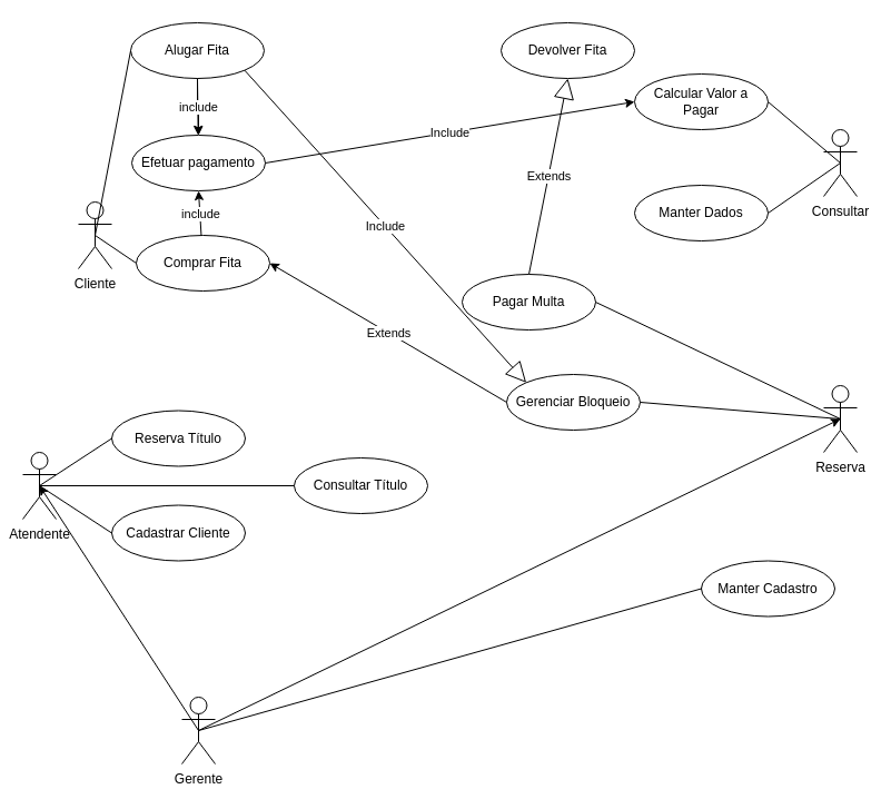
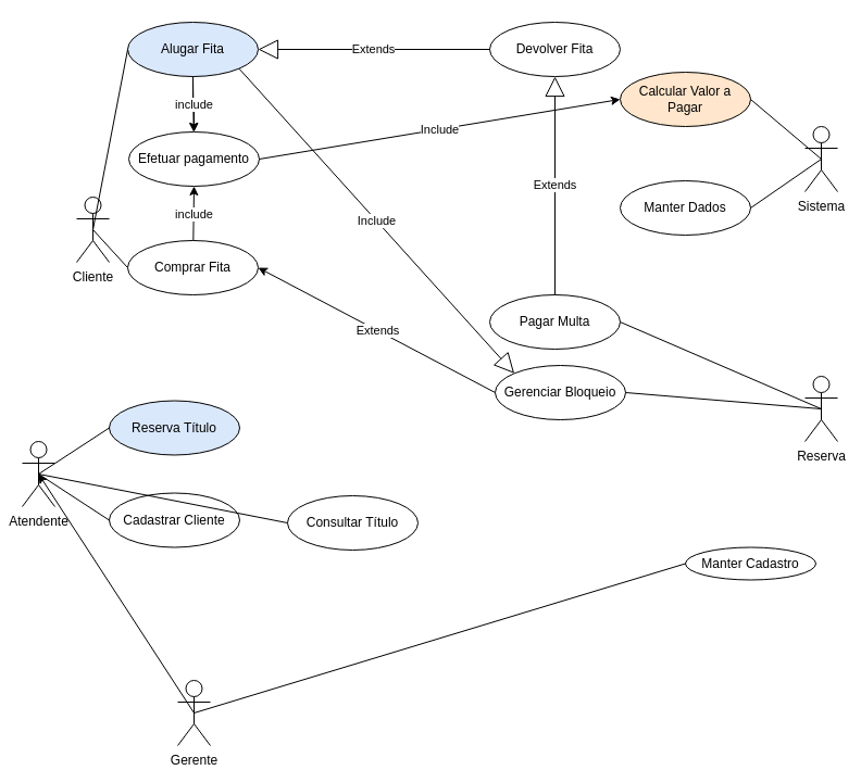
  <mxCell id="0" />
  <mxCell id="1" parent="0" />
  <mxCell id="2" value="Cliente" style="shape=umlActor;verticalLabelPosition=bottom;verticalAlign=top;html=1;outlineConnect=0;" parent="1" vertex="1"><mxGeometry x="70" y="181" width="30" height="60" as="geometry" /></mxCell>
- <mxCell id="3" value="Consultar" style="shape=umlActor;verticalLabelPosition=bottom;verticalAlign=top;html=1;outlineConnect=0;" parent="1" vertex="1"><mxGeometry x="740" y="116" width="30" height="60" as="geometry" /></mxCell>
+ <mxCell id="3" value="Sistema" style="shape=umlActor;verticalLabelPosition=bottom;verticalAlign=top;html=1;outlineConnect=0;" parent="1" vertex="1"><mxGeometry x="740" y="116" width="30" height="60" as="geometry" /></mxCell>
  <mxCell id="4" value="Gerente" style="shape=umlActor;verticalLabelPosition=bottom;verticalAlign=top;html=1;outlineConnect=0;" parent="1" vertex="1"><mxGeometry x="163" y="626" width="30" height="60" as="geometry" /></mxCell>
  <mxCell id="5" value="Atendente" style="shape=umlActor;verticalLabelPosition=bottom;verticalAlign=top;html=1;outlineConnect=0;" parent="1" vertex="1"><mxGeometry x="20" y="406" width="30" height="60" as="geometry" /></mxCell>
  <mxCell id="6" value="Reserva" style="shape=umlActor;verticalLabelPosition=bottom;verticalAlign=top;html=1;outlineConnect=0;" parent="1" vertex="1"><mxGeometry x="740" y="346" width="30" height="60" as="geometry" /></mxCell>
  <mxCell id="7" value="" style="edgeStyle=orthogonalEdgeStyle;rounded=0;orthogonalLoop=1;jettySize=auto;html=1;" edge="1" parent="1" source="8" target="20"><mxGeometry relative="1" as="geometry" /></mxCell>
- <mxCell id="8" value="Alugar Fita" style="ellipse;whiteSpace=wrap;html=1;" parent="1" vertex="1"><mxGeometry x="117" y="20" width="120" height="50" as="geometry" /></mxCell>
+ <mxCell id="8" value="Alugar Fita" style="ellipse;whiteSpace=wrap;html=1;fillColor=#dae8fc;" parent="1" vertex="1"><mxGeometry x="117" y="20" width="120" height="50" as="geometry" /></mxCell>
  <mxCell id="9" value="Devolver Fita" style="ellipse;whiteSpace=wrap;html=1;" parent="1" vertex="1"><mxGeometry x="450" y="20" width="120" height="50" as="geometry" /></mxCell>
- <mxCell id="10" value="Comprar Fita" style="ellipse;whiteSpace=wrap;html=1;" parent="1" vertex="1"><mxGeometry x="122" y="211" width="120" height="50" as="geometry" /></mxCell>
+ <mxCell id="10" value="Comprar Fita" style="ellipse;whiteSpace=wrap;html=1;" parent="1" vertex="1"><mxGeometry x="117" y="221" width="120" height="50" as="geometry" /></mxCell>
  <mxCell id="11" value="" style="endArrow=none;html=1;rounded=0;exitX=0.5;exitY=0.5;exitDx=0;exitDy=0;exitPerimeter=0;entryX=0;entryY=0.5;entryDx=0;entryDy=0;" parent="1" source="2" target="8" edge="1"><mxGeometry width="50" height="50" relative="1" as="geometry"><mxPoint x="270" y="416" as="sourcePoint" /><mxPoint x="320" y="366" as="targetPoint" /></mxGeometry></mxCell>
  <mxCell id="12" value="" style="endArrow=none;html=1;rounded=0;exitX=0.5;exitY=0.5;exitDx=0;exitDy=0;exitPerimeter=0;entryX=0;entryY=0.5;entryDx=0;entryDy=0;" parent="1" source="2" target="10" edge="1"><mxGeometry width="50" height="50" relative="1" as="geometry"><mxPoint x="270" y="416" as="sourcePoint" /><mxPoint x="320" y="366" as="targetPoint" /></mxGeometry></mxCell>
- <mxCell id="14" value="Pagar Multa" style="ellipse;whiteSpace=wrap;html=1;" parent="1" vertex="1"><mxGeometry x="415" y="246" width="120" height="50" as="geometry" /></mxCell>
+ <mxCell id="13" value="Extends" style="endArrow=block;endSize=16;endFill=0;html=1;rounded=0;exitX=0;exitY=0.5;exitDx=0;exitDy=0;entryX=1;entryY=0.5;entryDx=0;entryDy=0;" parent="1" source="9" target="8" edge="1"><mxGeometry width="160" relative="1" as="geometry"><mxPoint x="300" y="386" as="sourcePoint" /><mxPoint x="460" y="386" as="targetPoint" /></mxGeometry></mxCell>
+ <mxCell id="14" value="Pagar Multa" style="ellipse;whiteSpace=wrap;html=1;" parent="1" vertex="1"><mxGeometry x="450" y="271" width="120" height="50" as="geometry" /></mxCell>
  <mxCell id="15" value="Gerenciar Bloqueio" style="ellipse;whiteSpace=wrap;html=1;" parent="1" vertex="1"><mxGeometry x="455" y="336" width="120" height="50" as="geometry" /></mxCell>
  <mxCell id="16" value="" style="endArrow=none;html=1;rounded=0;entryX=1;entryY=0.5;entryDx=0;entryDy=0;exitX=0.5;exitY=0.5;exitDx=0;exitDy=0;exitPerimeter=0;" parent="1" source="6" target="14" edge="1"><mxGeometry width="50" height="50" relative="1" as="geometry"><mxPoint x="420" y="416" as="sourcePoint" /><mxPoint x="470" y="366" as="targetPoint" /></mxGeometry></mxCell>
  <mxCell id="17" value="" style="endArrow=none;html=1;rounded=0;entryX=1;entryY=0.5;entryDx=0;entryDy=0;exitX=0.5;exitY=0.5;exitDx=0;exitDy=0;exitPerimeter=0;" parent="1" source="6" target="15" edge="1"><mxGeometry width="50" height="50" relative="1" as="geometry"><mxPoint x="755" y="386" as="sourcePoint" /><mxPoint x="680" y="331" as="targetPoint" /></mxGeometry></mxCell>
  <mxCell id="18" value="Extends" style="endArrow=block;endSize=16;endFill=0;html=1;rounded=0;entryX=0.5;entryY=1;entryDx=0;entryDy=0;exitX=0.5;exitY=0;exitDx=0;exitDy=0;" parent="1" source="14" target="9" edge="1"><mxGeometry width="160" relative="1" as="geometry"><mxPoint x="300" y="396" as="sourcePoint" /><mxPoint x="460" y="396" as="targetPoint" /></mxGeometry></mxCell>
  <mxCell id="19" value="Include" style="endArrow=block;endSize=16;endFill=0;html=1;rounded=0;entryX=0;entryY=0;entryDx=0;entryDy=0;exitX=1;exitY=1;exitDx=0;exitDy=0;" parent="1" source="8" target="15" edge="1"><mxGeometry width="160" relative="1" as="geometry"><mxPoint x="300" y="396" as="sourcePoint" /><mxPoint x="460" y="396" as="targetPoint" /></mxGeometry></mxCell>
  <mxCell id="20" value="Efetuar pagamento" style="ellipse;whiteSpace=wrap;html=1;" parent="1" vertex="1"><mxGeometry x="118" y="121" width="120" height="50" as="geometry" /></mxCell>
  <mxCell id="21" value="" style="endArrow=classic;html=1;rounded=0;entryX=0.5;entryY=1;entryDx=0;entryDy=0;" edge="1" parent="1" source="10" target="20"><mxGeometry relative="1" as="geometry"><mxPoint x="290" y="396" as="sourcePoint" /><mxPoint x="390" y="396" as="targetPoint" /></mxGeometry></mxCell>
  <mxCell id="22" value="include" style="edgeLabel;resizable=0;html=1;;align=center;verticalAlign=middle;" connectable="0" vertex="1" parent="21"><mxGeometry relative="1" as="geometry" /></mxCell>
  <mxCell id="23" value="" style="endArrow=classic;html=1;rounded=0;exitX=0.5;exitY=1;exitDx=0;exitDy=0;" edge="1" parent="1" source="8" target="20"><mxGeometry relative="1" as="geometry"><mxPoint x="290" y="396" as="sourcePoint" /><mxPoint x="390" y="396" as="targetPoint" /></mxGeometry></mxCell>
  <mxCell id="24" value="include" style="edgeLabel;resizable=0;html=1;;align=center;verticalAlign=middle;" connectable="0" vertex="1" parent="23"><mxGeometry relative="1" as="geometry" /></mxCell>
- <mxCell id="25" value="Calcular Valor a Pagar" style="ellipse;whiteSpace=wrap;html=1;" vertex="1" parent="1"><mxGeometry x="570" y="66" width="120" height="50" as="geometry" /></mxCell>
+ <mxCell id="25" value="Calcular Valor a Pagar" style="ellipse;whiteSpace=wrap;html=1;fillColor=#ffe6cc;" vertex="1" parent="1"><mxGeometry x="570" y="66" width="120" height="50" as="geometry" /></mxCell>
  <mxCell id="26" value="" style="endArrow=none;html=1;rounded=0;entryX=1;entryY=0.5;entryDx=0;entryDy=0;exitX=0.5;exitY=0.5;exitDx=0;exitDy=0;exitPerimeter=0;" edge="1" parent="1" source="3" target="25"><mxGeometry width="50" height="50" relative="1" as="geometry"><mxPoint x="220" y="251" as="sourcePoint" /><mxPoint x="270" y="201" as="targetPoint" /></mxGeometry></mxCell>
  <mxCell id="27" value="" style="endArrow=classic;html=1;rounded=0;exitX=0;exitY=0.5;exitDx=0;exitDy=0;entryX=1;entryY=0.5;entryDx=0;entryDy=0;" edge="1" parent="1" source="15" target="10"><mxGeometry relative="1" as="geometry"><mxPoint x="384" y="296" as="sourcePoint" /><mxPoint x="234" y="256" as="targetPoint" /></mxGeometry></mxCell>
  <mxCell id="28" value="Extends" style="edgeLabel;resizable=0;html=1;;align=center;verticalAlign=middle;" connectable="0" vertex="1" parent="27"><mxGeometry relative="1" as="geometry" /></mxCell>
- <mxCell id="29" value="Consultar Título" style="ellipse;whiteSpace=wrap;html=1;" vertex="1" parent="1"><mxGeometry x="264" y="411" width="120" height="50" as="geometry" /></mxCell>
+ <mxCell id="29" value="Consultar Título" style="ellipse;whiteSpace=wrap;html=1;" vertex="1" parent="1"><mxGeometry x="264" y="456" width="120" height="50" as="geometry" /></mxCell>
  <mxCell id="30" value="Cadastrar Cliente" style="ellipse;whiteSpace=wrap;html=1;" vertex="1" parent="1"><mxGeometry x="100" y="453.5" width="120" height="50" as="geometry" /></mxCell>
- <mxCell id="31" value="Reserva Título" style="ellipse;whiteSpace=wrap;html=1;" vertex="1" parent="1"><mxGeometry x="100" y="368.5" width="120" height="50" as="geometry" /></mxCell>
+ <mxCell id="31" value="Reserva Título" style="ellipse;whiteSpace=wrap;html=1;fillColor=#dae8fc;" vertex="1" parent="1"><mxGeometry x="100" y="368.5" width="120" height="50" as="geometry" /></mxCell>
  <mxCell id="32" value="" style="endArrow=none;html=1;rounded=0;exitX=0.5;exitY=0.5;exitDx=0;exitDy=0;exitPerimeter=0;entryX=0;entryY=0.5;entryDx=0;entryDy=0;" edge="1" parent="1" source="5" target="31"><mxGeometry width="50" height="50" relative="1" as="geometry"><mxPoint x="220" y="366" as="sourcePoint" /><mxPoint x="270" y="316" as="targetPoint" /></mxGeometry></mxCell>
  <mxCell id="33" value="" style="endArrow=none;html=1;rounded=0;entryX=0;entryY=0.5;entryDx=0;entryDy=0;exitX=0.5;exitY=0.5;exitDx=0;exitDy=0;exitPerimeter=0;" edge="1" parent="1" source="5" target="30"><mxGeometry width="50" height="50" relative="1" as="geometry"><mxPoint x="40" y="436" as="sourcePoint" /><mxPoint x="270" y="316" as="targetPoint" /></mxGeometry></mxCell>
  <mxCell id="34" value="" style="endArrow=none;html=1;rounded=0;exitX=0.5;exitY=0.5;exitDx=0;exitDy=0;exitPerimeter=0;entryX=0;entryY=0.5;entryDx=0;entryDy=0;" edge="1" parent="1" source="5" target="29"><mxGeometry width="50" height="50" relative="1" as="geometry"><mxPoint x="170" y="416" as="sourcePoint" /><mxPoint x="220" y="366" as="targetPoint" /></mxGeometry></mxCell>
  <mxCell id="35" value="" style="endArrow=classic;html=1;rounded=0;exitX=0.5;exitY=0.5;exitDx=0;exitDy=0;exitPerimeter=0;entryX=0.5;entryY=0.5;entryDx=0;entryDy=0;entryPerimeter=0;" edge="1" parent="1" source="4" target="5"><mxGeometry width="50" height="50" relative="1" as="geometry"><mxPoint x="290" y="446" as="sourcePoint" /><mxPoint x="340" y="396" as="targetPoint" /></mxGeometry></mxCell>
- <mxCell id="36" value="" style="endArrow=classic;html=1;rounded=0;exitX=0.5;exitY=0.5;exitDx=0;exitDy=0;exitPerimeter=0;entryX=0.5;entryY=0.5;entryDx=0;entryDy=0;entryPerimeter=0;" edge="1" parent="1" source="4" target="6"><mxGeometry width="50" height="50" relative="1" as="geometry"><mxPoint x="290" y="446" as="sourcePoint" /><mxPoint x="340" y="396" as="targetPoint" /></mxGeometry></mxCell>
- <mxCell id="37" value="Manter Cadastro" style="ellipse;whiteSpace=wrap;html=1;" vertex="1" parent="1"><mxGeometry x="630" y="503.5" width="120" height="50" as="geometry" /></mxCell>
+ <mxCell id="37" value="Manter Cadastro" style="ellipse;whiteSpace=wrap;html=1;" vertex="1" parent="1"><mxGeometry x="630" y="503.5" width="120" height="30" as="geometry" /></mxCell>
  <mxCell id="38" value="" style="endArrow=none;html=1;rounded=0;exitX=0.5;exitY=0.5;exitDx=0;exitDy=0;exitPerimeter=0;entryX=0;entryY=0.5;entryDx=0;entryDy=0;" edge="1" parent="1" source="4" target="37"><mxGeometry width="50" height="50" relative="1" as="geometry"><mxPoint x="290" y="446" as="sourcePoint" /><mxPoint x="340" y="396" as="targetPoint" /></mxGeometry></mxCell>
  <mxCell id="39" value="" style="endArrow=classic;html=1;rounded=0;exitX=1;exitY=0.5;exitDx=0;exitDy=0;entryX=0;entryY=0.5;entryDx=0;entryDy=0;" edge="1" parent="1" source="20" target="25"><mxGeometry relative="1" as="geometry"><mxPoint x="270" y="416" as="sourcePoint" /><mxPoint x="370" y="416" as="targetPoint" /></mxGeometry></mxCell>
  <mxCell id="40" value="Include" style="edgeLabel;resizable=0;html=1;;align=center;verticalAlign=middle;" connectable="0" vertex="1" parent="39"><mxGeometry relative="1" as="geometry" /></mxCell>
  <mxCell id="41" value="Manter Dados" style="ellipse;whiteSpace=wrap;html=1;" vertex="1" parent="1"><mxGeometry x="570" y="166" width="120" height="50" as="geometry" /></mxCell>
  <mxCell id="42" value="" style="endArrow=none;html=1;rounded=0;exitX=1;exitY=0.5;exitDx=0;exitDy=0;entryX=0.5;entryY=0.5;entryDx=0;entryDy=0;entryPerimeter=0;" edge="1" parent="1" source="41" target="3"><mxGeometry width="50" height="50" relative="1" as="geometry"><mxPoint x="280" y="76" as="sourcePoint" /><mxPoint x="330" y="26" as="targetPoint" /></mxGeometry></mxCell>
